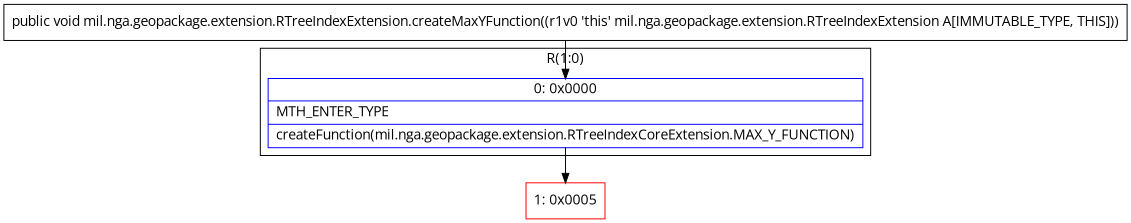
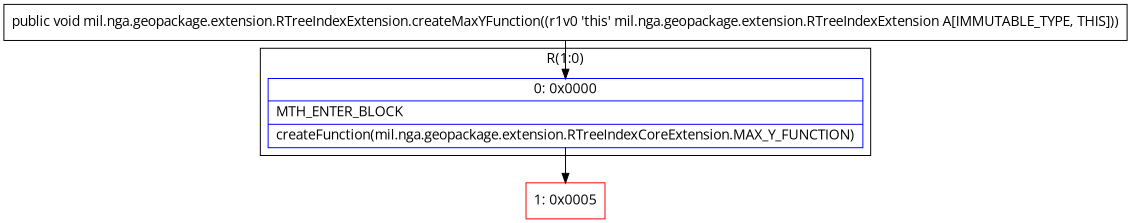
  digraph {
    fontname="Open Sans"
    node [shape=record fontname="Open Sans"]
    edge [fontname="Open Sans"]
-   n1 [color=blue label="{0\:\ 0x0000|MTH_ENTER_TYPE\l|createFunction(mil.nga.geopackage.extension.RTreeIndexCoreExtension.MAX_Y_FUNCTION)\l}"]
+   n1 [color=blue label="{0\:\ 0x0000|MTH_ENTER_BLOCK\l|createFunction(mil.nga.geopackage.extension.RTreeIndexCoreExtension.MAX_Y_FUNCTION)\l}"]
    n2 [color=red label="{1\:\ 0x0005}"]
    n3 [label="{public void mil.nga.geopackage.extension.RTreeIndexExtension.createMaxYFunction((r1v0 'this' mil.nga.geopackage.extension.RTreeIndexExtension A[IMMUTABLE_TYPE, THIS])) }"]
    subgraph cluster_1 {
      label="R(1:0)"
      n1
    }
    n1 -> n2
    n3 -> n1
  }
